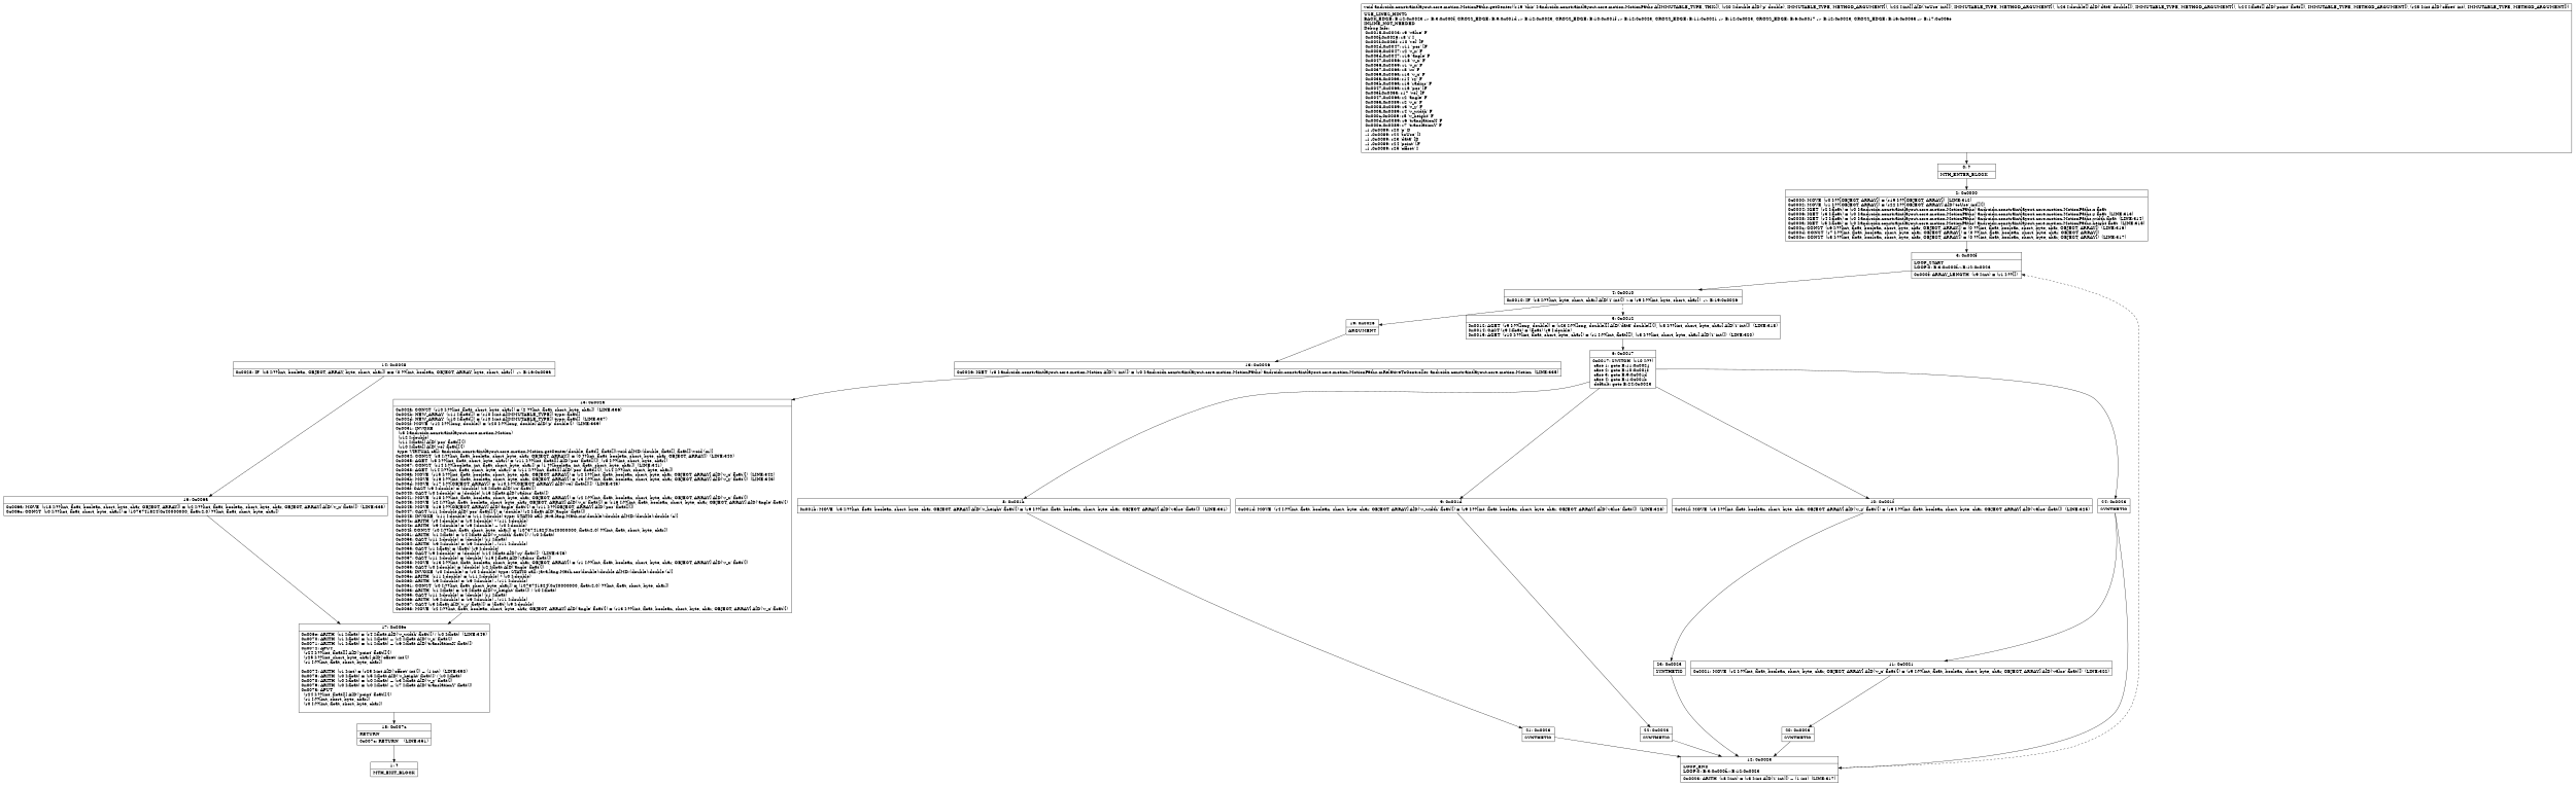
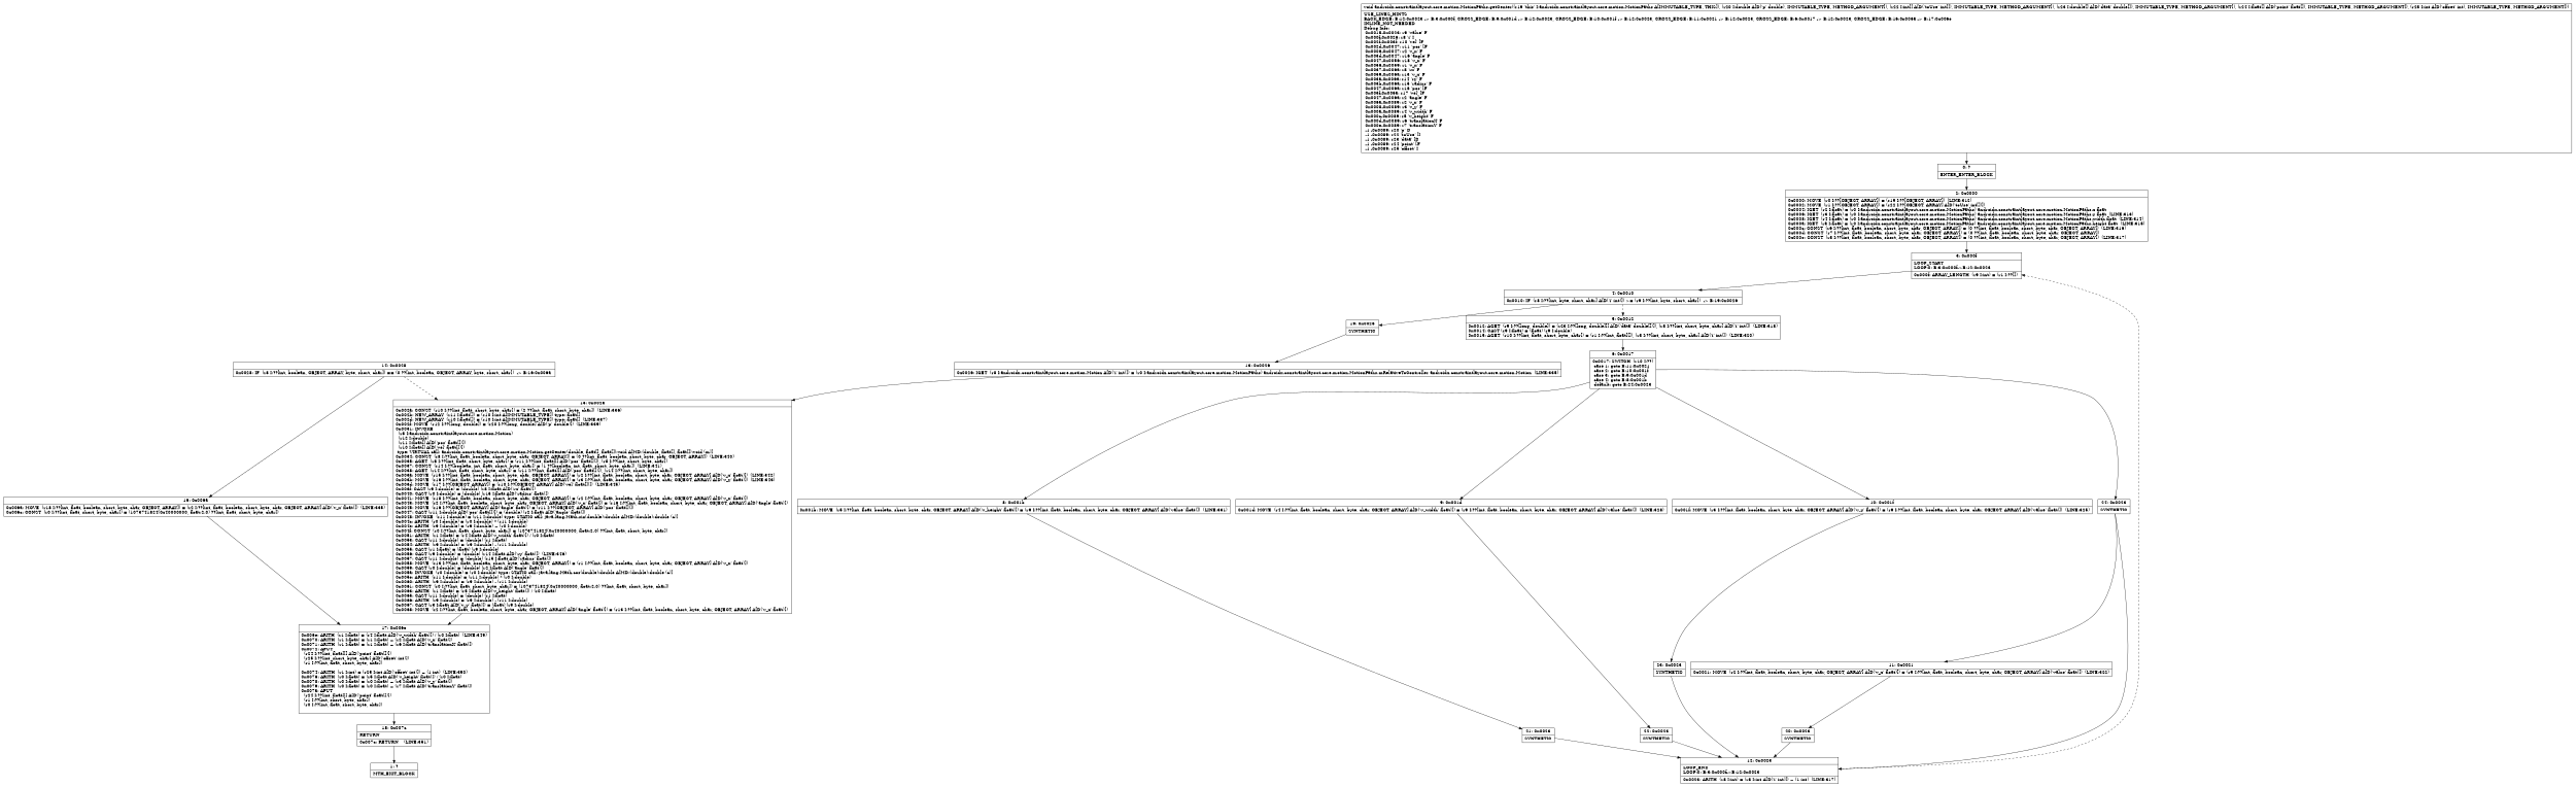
  digraph {
    node [shape=record]
-   n1 [label="{0\:\ ?|MTH_ENTER_BLOCK\l}"]
+   n1 [label="{0\:\ ?|ENTER_ENTER_BLOCK\l}"]
    n2 [label="{2\:\ 0x0000|0x0000: MOVE  (r0 I:??[OBJECT, ARRAY]) = (r19 I:??[OBJECT, ARRAY])  (LINE:312)\l0x0002: MOVE  (r1 I:??[OBJECT, ARRAY]) = (r22 I:??[OBJECT, ARRAY] A[D('toUse' int[])]) \l0x0004: IGET  (r2 I:float) = (r0 I:androidx.constraintlayout.core.motion.MotionPaths) androidx.constraintlayout.core.motion.MotionPaths.x float \l0x0006: IGET  (r3 I:float) = (r0 I:androidx.constraintlayout.core.motion.MotionPaths) androidx.constraintlayout.core.motion.MotionPaths.y float  (LINE:313)\l0x0008: IGET  (r4 I:float) = (r0 I:androidx.constraintlayout.core.motion.MotionPaths) androidx.constraintlayout.core.motion.MotionPaths.width float  (LINE:314)\l0x000a: IGET  (r5 I:float) = (r0 I:androidx.constraintlayout.core.motion.MotionPaths) androidx.constraintlayout.core.motion.MotionPaths.height float  (LINE:315)\l0x000c: CONST  (r6 I:??[int, float, boolean, short, byte, char, OBJECT, ARRAY]) = (0 ??[int, float, boolean, short, byte, char, OBJECT, ARRAY])  (LINE:316)\l0x000d: CONST  (r7 I:??[int, float, boolean, short, byte, char, OBJECT, ARRAY]) = (0 ??[int, float, boolean, short, byte, char, OBJECT, ARRAY]) \l0x000e: CONST  (r8 I:??[int, float, boolean, short, byte, char, OBJECT, ARRAY]) = (0 ??[int, float, boolean, short, byte, char, OBJECT, ARRAY])  (LINE:317)\l}"]
    n3 [label="{3\:\ 0x000f|LOOP_START\lLOOP:0: B:3:0x000f\-\>B:12:0x0023\l|0x000f: ARRAY_LENGTH  (r9 I:int) = (r1 I:??[]) \l}"]
    n4 [label="{4\:\ 0x0010|0x0010: IF  (r8 I:??[int, byte, short, char] A[D('i' int)]) \>= (r9 I:??[int, byte, short, char])  \-\> B:19:0x0026 \l}"]
    n5 [label="{5\:\ 0x0012|0x0012: AGET  (r9 I:??[long, double]) = (r23 I:??[long, double][] A[D('data' double[])]), (r8 I:??[int, short, byte, char] A[D('i' int)])  (LINE:318)\l0x0014: CAST (r9 I:float) = (float) (r9 I:double) \l0x0015: AGET  (r10 I:??[int, float, short, byte, char]) = (r1 I:??[int, float][]), (r8 I:??[int, short, byte, char] A[D('i' int)])  (LINE:320)\l}"]
-   n6 [label="{19\:\ 0x0026|ARGUMENT\l}"]
-   n7 [label="{6\:\ 0x0017|0x0017: SWITCH  (r10 I:??)\l case 1: goto B:11:0x0021\l case 2: goto B:10:0x001f\l case 3: goto B:9:0x001d\l case 4: goto B:1:0x001b\l default: goto B:24:0x0023 \l}"]
+   n6 [label="{19\:\ 0x0026|SYNTHETIC\l}"]
+   n7 [label="{6\:\ 0x0017|0x0017: SWITCH  (r10 I:??)\l case 1: goto B:11:0x0021\l case 2: goto B:10:0x001f\l case 3: goto B:9:0x001d\l case 4: goto B:8:0x001b\l default: goto B:24:0x0023 \l}"]
    n8 [label="{13\:\ 0x0026|0x0026: IGET  (r8 I:androidx.constraintlayout.core.motion.Motion A[D('i' int)]) = (r0 I:androidx.constraintlayout.core.motion.MotionPaths) androidx.constraintlayout.core.motion.MotionPaths.mRelativeToController androidx.constraintlayout.core.motion.Motion  (LINE:335)\l}"]
    n9 [label="{8\:\ 0x001b|0x001b: MOVE  (r5 I:??[int, float, boolean, short, byte, char, OBJECT, ARRAY] A[D('v_height' float)]) = (r9 I:??[int, float, boolean, short, byte, char, OBJECT, ARRAY] A[D('value' float)])  (LINE:331)\l}"]
    n10 [label="{9\:\ 0x001d|0x001d: MOVE  (r4 I:??[int, float, boolean, short, byte, char, OBJECT, ARRAY] A[D('v_width' float)]) = (r9 I:??[int, float, boolean, short, byte, char, OBJECT, ARRAY] A[D('value' float)])  (LINE:328)\l}"]
    n11 [label="{10\:\ 0x001f|0x001f: MOVE  (r3 I:??[int, float, boolean, short, byte, char, OBJECT, ARRAY] A[D('v_y' float)]) = (r9 I:??[int, float, boolean, short, byte, char, OBJECT, ARRAY] A[D('value' float)])  (LINE:325)\l}"]
    n12 [label="{24\:\ 0x0023|SYNTHETIC\l}"]
    n13 [label="{21\:\ 0x0023|SYNTHETIC\l}"]
    n14 [label="{22\:\ 0x0023|SYNTHETIC\l}"]
    n15 [label="{23\:\ 0x0023|SYNTHETIC\l}"]
    n16 [label="{11\:\ 0x0021|0x0021: MOVE  (r2 I:??[int, float, boolean, short, byte, char, OBJECT, ARRAY] A[D('v_x' float)]) = (r9 I:??[int, float, boolean, short, byte, char, OBJECT, ARRAY] A[D('value' float)])  (LINE:322)\l}"]
    n17 [label="{20\:\ 0x0023|SYNTHETIC\l}"]
    n18 [label="{12\:\ 0x0023|LOOP_END\lLOOP:0: B:3:0x000f\-\>B:12:0x0023\l|0x0023: ARITH  (r8 I:int) = (r8 I:int A[D('i' int)]) + (1 int)  (LINE:317)\l}"]
    n19 [label="{15\:\ 0x002a|0x002a: CONST  (r10 I:??[int, float, short, byte, char]) = (2 ??[int, float, short, byte, char])  (LINE:336)\l0x002b: NEW_ARRAY  (r11 I:float[]) = (r10 I:int A[IMMUTABLE_TYPE]) type: float[] \l0x002d: NEW_ARRAY  (r10 I:float[]) = (r10 I:int A[IMMUTABLE_TYPE]) type: float[]  (LINE:337)\l0x002f: MOVE  (r12 I:??[long, double]) = (r20 I:??[long, double] A[D('p' double)])  (LINE:339)\l0x0031: INVOKE  \l  (r8 I:androidx.constraintlayout.core.motion.Motion)\l  (r12 I:double)\l  (r11 I:float[] A[D('pos' float[])])\l  (r10 I:float[] A[D('vel' float[])])\l type: VIRTUAL call: androidx.constraintlayout.core.motion.Motion.getCenter(double, float[], float[]):void A[MD:(double, float[], float[]):void (m)]\l0x0034: CONST  (r8 I:??[int, float, boolean, short, byte, char, OBJECT, ARRAY]) = (0 ??[int, float, boolean, short, byte, char, OBJECT, ARRAY])  (LINE:340)\l0x0035: AGET  (r8 I:??[int, float, short, byte, char]) = (r11 I:??[int, float][] A[D('pos' float[])]), (r8 I:??[int, short, byte, char]) \l0x0037: CONST  (r14 I:??[boolean, int, float, short, byte, char]) = (1 ??[boolean, int, float, short, byte, char])  (LINE:341)\l0x0038: AGET  (r14 I:??[int, float, short, byte, char]) = (r11 I:??[int, float][] A[D('pos' float[])]), (r14 I:??[int, short, byte, char]) \l0x003a: MOVE  (r15 I:??[int, float, boolean, short, byte, char, OBJECT, ARRAY]) = (r2 I:??[int, float, boolean, short, byte, char, OBJECT, ARRAY] A[D('v_x' float)])  (LINE:342)\l0x003b: MOVE  (r16 I:??[int, float, boolean, short, byte, char, OBJECT, ARRAY]) = (r3 I:??[int, float, boolean, short, byte, char, OBJECT, ARRAY] A[D('v_y' float)])  (LINE:343)\l0x003d: MOVE  (r17 I:??[OBJECT, ARRAY]) = (r10 I:??[OBJECT, ARRAY] A[D('vel' float[])])  (LINE:345)\l0x003f: CAST (r9 I:double) = (double) (r8 I:float A[D('rx' float)]) \l0x0040: CAST (r0 I:double) = (double) (r15 I:float A[D('radius' float)]) \l0x0041: MOVE  (r18 I:??[int, float, boolean, short, byte, char, OBJECT, ARRAY]) = (r2 I:??[int, float, boolean, short, byte, char, OBJECT, ARRAY] A[D('v_x' float)]) \l0x0043: MOVE  (r2 I:??[int, float, boolean, short, byte, char, OBJECT, ARRAY] A[D('v_x' float)]) = (r16 I:??[int, float, boolean, short, byte, char, OBJECT, ARRAY] A[D('angle' float)]) \l0x0045: MOVE  (r16 I:??[OBJECT, ARRAY] A[D('angle' float)]) = (r11 I:??[OBJECT, ARRAY] A[D('pos' float[])]) \l0x0047: CAST (r11 I:double A[D('pos' float[])]) = (double) (r2 I:float A[D('angle' float)]) \l0x0048: INVOKE  (r11 I:double) = (r11 I:double) type: STATIC call: java.lang.Math.sin(double):double A[MD:(double):double (c)]\l0x004c: ARITH  (r0 I:double) = (r0 I:double) * (r11 I:double) \l0x004e: ARITH  (r9 I:double) = (r9 I:double) + (r0 I:double) \l0x004f: CONST  (r0 I:??[int, float, short, byte, char]) = (1073741824(0x40000000, float:2.0) ??[int, float, short, byte, char]) \l0x0051: ARITH  (r1 I:float) = (r4 I:float A[D('v_width' float)]) \/ (r0 I:float) \l0x0053: CAST (r11 I:double) = (double) (r1 I:float) \l0x0054: ARITH  (r9 I:double) = (r9 I:double) \- (r11 I:double) \l0x0055: CAST (r1 I:float) = (float) (r9 I:double) \l0x0056: CAST (r9 I:double) = (double) (r14 I:float A[D('ry' float)])  (LINE:346)\l0x0057: CAST (r11 I:double) = (double) (r15 I:float A[D('radius' float)]) \l0x0058: MOVE  (r13 I:??[int, float, boolean, short, byte, char, OBJECT, ARRAY]) = (r1 I:??[int, float, boolean, short, byte, char, OBJECT, ARRAY] A[D('v_x' float)]) \l0x0059: CAST (r0 I:double) = (double) (r2 I:float A[D('angle' float)]) \l0x005a: INVOKE  (r0 I:double) = (r0 I:double) type: STATIC call: java.lang.Math.cos(double):double A[MD:(double):double (c)]\l0x005e: ARITH  (r11 I:double) = (r11 I:double) * (r0 I:double) \l0x0060: ARITH  (r9 I:double) = (r9 I:double) \- (r11 I:double) \l0x0061: CONST  (r0 I:??[int, float, short, byte, char]) = (1073741824(0x40000000, float:2.0) ??[int, float, short, byte, char]) \l0x0063: ARITH  (r1 I:float) = (r5 I:float A[D('v_height' float)]) \/ (r0 I:float) \l0x0065: CAST (r11 I:double) = (double) (r1 I:float) \l0x0066: ARITH  (r9 I:double) = (r9 I:double) \- (r11 I:double) \l0x0067: CAST (r3 I:float A[D('v_y' float)]) = (float) (r9 I:double) \l0x0068: MOVE  (r2 I:??[int, float, boolean, short, byte, char, OBJECT, ARRAY] A[D('angle' float)]) = (r13 I:??[int, float, boolean, short, byte, char, OBJECT, ARRAY] A[D('v_x' float)]) \l}"]
    n20 [label="{14\:\ 0x0028|0x0028: IF  (r8 I:??[int, boolean, OBJECT, ARRAY, byte, short, char]) == (0 ??[int, boolean, OBJECT, ARRAY, byte, short, char])  \-\> B:16:0x006a \l}"]
    n21 [label="{16\:\ 0x006a|0x006a: MOVE  (r18 I:??[int, float, boolean, short, byte, char, OBJECT, ARRAY]) = (r2 I:??[int, float, boolean, short, byte, char, OBJECT, ARRAY] A[D('v_x' float)])  (LINE:335)\l0x006c: CONST  (r0 I:??[int, float, short, byte, char]) = (1073741824(0x40000000, float:2.0) ??[int, float, short, byte, char]) \l}"]
    n22 [label="{17\:\ 0x006e|0x006e: ARITH  (r1 I:float) = (r4 I:float A[D('v_width' float)]) \/ (r0 I:float)  (LINE:349)\l0x0070: ARITH  (r1 I:float) = (r1 I:float) + (r2 I:float A[D('v_x' float)]) \l0x0071: ARITH  (r1 I:float) = (r1 I:float) + (r6 I:float A[D('translationX' float)]) \l0x0072: APUT  \l  (r24 I:??[int, float][] A[D('point' float[])])\l  (r25 I:??[int, short, byte, char] A[D('offset' int)])\l  (r1 I:??[int, float, short, byte, char])\l \l0x0074: ARITH  (r1 I:int) = (r25 I:int A[D('offset' int)]) + (1 int)  (LINE:350)\l0x0076: ARITH  (r0 I:float) = (r5 I:float A[D('v_height' float)]) \/ (r0 I:float) \l0x0078: ARITH  (r0 I:float) = (r0 I:float) + (r3 I:float A[D('v_y' float)]) \l0x0079: ARITH  (r0 I:float) = (r0 I:float) + (r7 I:float A[D('translationY' float)]) \l0x007a: APUT  \l  (r24 I:??[int, float][] A[D('point' float[])])\l  (r1 I:??[int, short, byte, char])\l  (r0 I:??[int, float, short, byte, char])\l \l}"]
    n23 [label="{18\:\ 0x007c|RETURN\l|0x007c: RETURN    (LINE:351)\l}"]
    n24 [label="{1\:\ ?|MTH_EXIT_BLOCK\l}"]
    n25 [label="{void androidx.constraintlayout.core.motion.MotionPaths.getCenter((r19 'this' I:androidx.constraintlayout.core.motion.MotionPaths A[IMMUTABLE_TYPE, THIS]), (r20 I:double A[D('p' double), IMMUTABLE_TYPE, METHOD_ARGUMENT]), (r22 I:int[] A[D('toUse' int[]), IMMUTABLE_TYPE, METHOD_ARGUMENT]), (r23 I:double[] A[D('data' double[]), IMMUTABLE_TYPE, METHOD_ARGUMENT]), (r24 I:float[] A[D('point' float[]), IMMUTABLE_TYPE, METHOD_ARGUMENT]), (r25 I:int A[D('offset' int), IMMUTABLE_TYPE, METHOD_ARGUMENT]))  | USE_LINES_HINTS\lBACK_EDGE: B:12:0x0023 \-\> B:3:0x000f, CROSS_EDGE: B:9:0x001d \-\> B:12:0x0023, CROSS_EDGE: B:10:0x001f \-\> B:12:0x0023, CROSS_EDGE: B:11:0x0021 \-\> B:12:0x0023, CROSS_EDGE: B:6:0x0017 \-\> B:12:0x0023, CROSS_EDGE: B:16:0x006a \-\> B:17:0x006e\lINLINE_NOT_NEEDED\lDebug Info:\l  0x0015\-0x0023: r9 'value' F\l  0x000f\-0x0026: r8 'i' I\l  0x002f\-0x003f: r10 'vel' [F\l  0x002d\-0x0047: r11 'pos' [F\l  0x0006\-0x0047: r2 'v_x' F\l  0x003d\-0x0047: r16 'angle' F\l  0x0047\-0x0056: r18 'v_x' F\l  0x0056\-0x0059: r1 'v_x' F\l  0x0037\-0x006a: r8 'rx' F\l  0x0059\-0x006a: r13 'v_x' F\l  0x003a\-0x006a: r14 'ry' F\l  0x003b\-0x006a: r15 'radius' F\l  0x0047\-0x006a: r16 'pos' [F\l  0x003f\-0x006a: r17 'vel' [F\l  0x0047\-0x006a: r2 'angle' F\l  0x006a\-0x0089: r2 'v_x' F\l  0x0008\-0x0089: r3 'v_y' F\l  0x000a\-0x0089: r4 'v_width' F\l  0x000c\-0x0089: r5 'v_height' F\l  0x000d\-0x0089: r6 'translationX' F\l  0x000e\-0x0089: r7 'translationY' F\l  \-1 \-0x0089: r20 'p' D\l  \-1 \-0x0089: r22 'toUse' [I\l  \-1 \-0x0089: r23 'data' [D\l  \-1 \-0x0089: r24 'point' [F\l  \-1 \-0x0089: r25 'offset' I\l}"]
    n1 -> n2
    n2 -> n3
    n3 -> n4
    n4 -> n5 [style=dashed]
    n4 -> n6
    n5 -> n7
    n6 -> n8
    n7 -> n9
    n7 -> n10
    n7 -> n11
    n7 -> n12
    n8 -> n19
    n9 -> n13
    n10 -> n14
    n11 -> n15
    n12 -> n16
    n12 -> n18
    n13 -> n18
    n14 -> n18
    n15 -> n18
    n16 -> n17
    n17 -> n18
    n18 -> n3 [style=dashed]
    n19 -> n22
+   n20 -> n19 [style=dashed]
    n20 -> n21
    n21 -> n22
    n22 -> n23
    n23 -> n24
    n25 -> n1
  }
